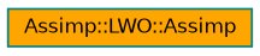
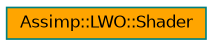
  digraph {
    rankdir=LR
-   n1 [color=teal fillcolor=orange fontname=Helvetica fontsize=10 height=0.2 label="Assimp::LWO::Assimp" shape=record style=filled width=0.4]
+   n1 [color=teal fillcolor=orange fontname=Helvetica fontsize=10 height=0.2 label="Assimp::LWO::Shader" shape=record style=filled width=0.4]
  }
